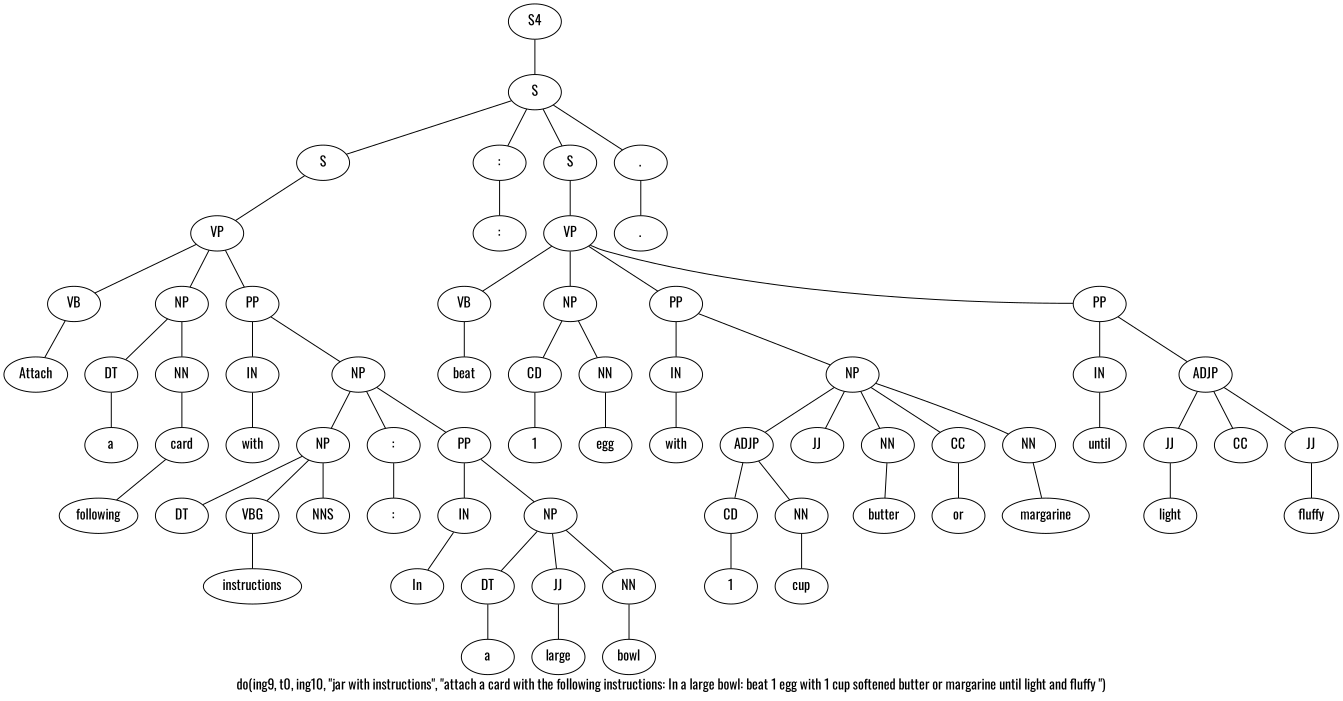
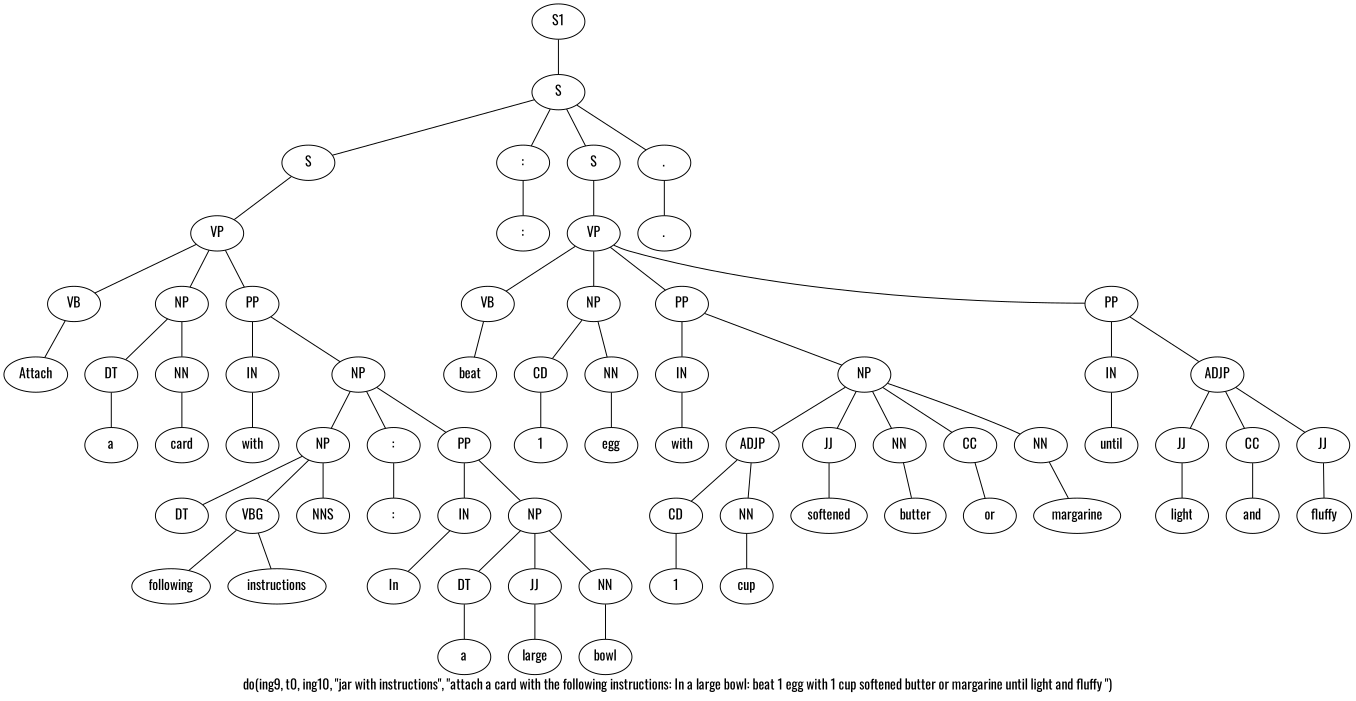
  graph {
    fontname=Oswald
    label="do(ing9, t0, ing10, \"jar with instructions\", \"attach a card with the following instructions: In a large bowl: beat 1 egg with 1 cup softened butter or margarine until light and fluffy \")"
    node [fontname=Oswald]
    edge [fontname=Oswald]
-   n1 [label=S4]
+   n1 [label=S1]
    n2 [label=S]
    n3 [label=S]
    n4 [label=":"]
    n5 [label=S]
    n6 [label="."]
    n7 [label=VP]
    n8 [label=":"]
    n9 [label=VP]
    n10 [label="."]
    n11 [label=VB]
    n12 [label=NP]
    n13 [label=PP]
    n14 [label=Attach]
    n15 [label=DT]
    n16 [label=NN]
    n17 [label=IN]
    n18 [label=NP]
    n19 [label=a]
    n20 [label=card]
    n21 [label=with]
    n22 [label=NP]
    n23 [label=":"]
    n24 [label=PP]
    n25 [label=DT]
    n26 [label=VBG]
    n27 [label=NNS]
    n28 [label=":"]
    n29 [label=IN]
    n30 [label=NP]
    n31 [label=following]
    n32 [label=instructions]
    n33 [label=In]
    n34 [label=DT]
    n35 [label=JJ]
    n36 [label=NN]
    n37 [label=a]
    n38 [label=large]
    n39 [label=bowl]
    n40 [label=VB]
    n41 [label=NP]
    n42 [label=PP]
    n43 [label=PP]
    n44 [label=beat]
    n45 [label=CD]
    n46 [label=NN]
    n47 [label=IN]
    n48 [label=NP]
    n49 [label=IN]
    n50 [label=ADJP]
    n51 [label=1]
    n52 [label=egg]
    n53 [label=with]
    n54 [label=ADJP]
    n55 [label=JJ]
    n56 [label=NN]
    n57 [label=CC]
    n58 [label=NN]
    n59 [label=CD]
    n60 [label=NN]
+   n61 [label=softened]
    n62 [label=butter]
    n63 [label=or]
    n64 [label=margarine]
    n65 [label=1]
    n66 [label=cup]
    n67 [label=until]
    n68 [label=JJ]
    n69 [label=CC]
    n70 [label=JJ]
    n71 [label=light]
+   n72 [label=and]
    n73 [label=fluffy]
    n1 -- n2
    n2 -- n3
    n2 -- n4
    n2 -- n5
    n2 -- n6
    n3 -- n7
    n4 -- n8
    n5 -- n9
    n6 -- n10
    n7 -- n11
    n7 -- n12
    n7 -- n13
    n9 -- n40
    n9 -- n41
    n9 -- n42
    n9 -- n43
    n11 -- n14
    n12 -- n15
    n12 -- n16
    n13 -- n17
    n13 -- n18
    n15 -- n19
    n16 -- n20
    n17 -- n21
    n18 -- n22
    n18 -- n23
    n18 -- n24
    n22 -- n25
    n22 -- n26
    n22 -- n27
    n23 -- n28
    n24 -- n29
    n24 -- n30
-   n20 -- n31
+   n26 -- n31
    n26 -- n32
    n29 -- n33
    n30 -- n34
    n30 -- n35
    n30 -- n36
    n34 -- n37
    n35 -- n38
    n36 -- n39
    n40 -- n44
    n41 -- n45
    n41 -- n46
    n42 -- n47
    n42 -- n48
    n43 -- n49
    n43 -- n50
    n45 -- n51
    n46 -- n52
    n47 -- n53
    n48 -- n54
    n48 -- n55
    n48 -- n56
    n48 -- n57
    n48 -- n58
    n49 -- n67
    n50 -- n68
    n50 -- n69
    n50 -- n70
    n54 -- n59
    n54 -- n60
+   n55 -- n61
    n56 -- n62
    n57 -- n63
    n58 -- n64
    n59 -- n65
    n60 -- n66
    n68 -- n71
+   n69 -- n72
    n70 -- n73
  }
